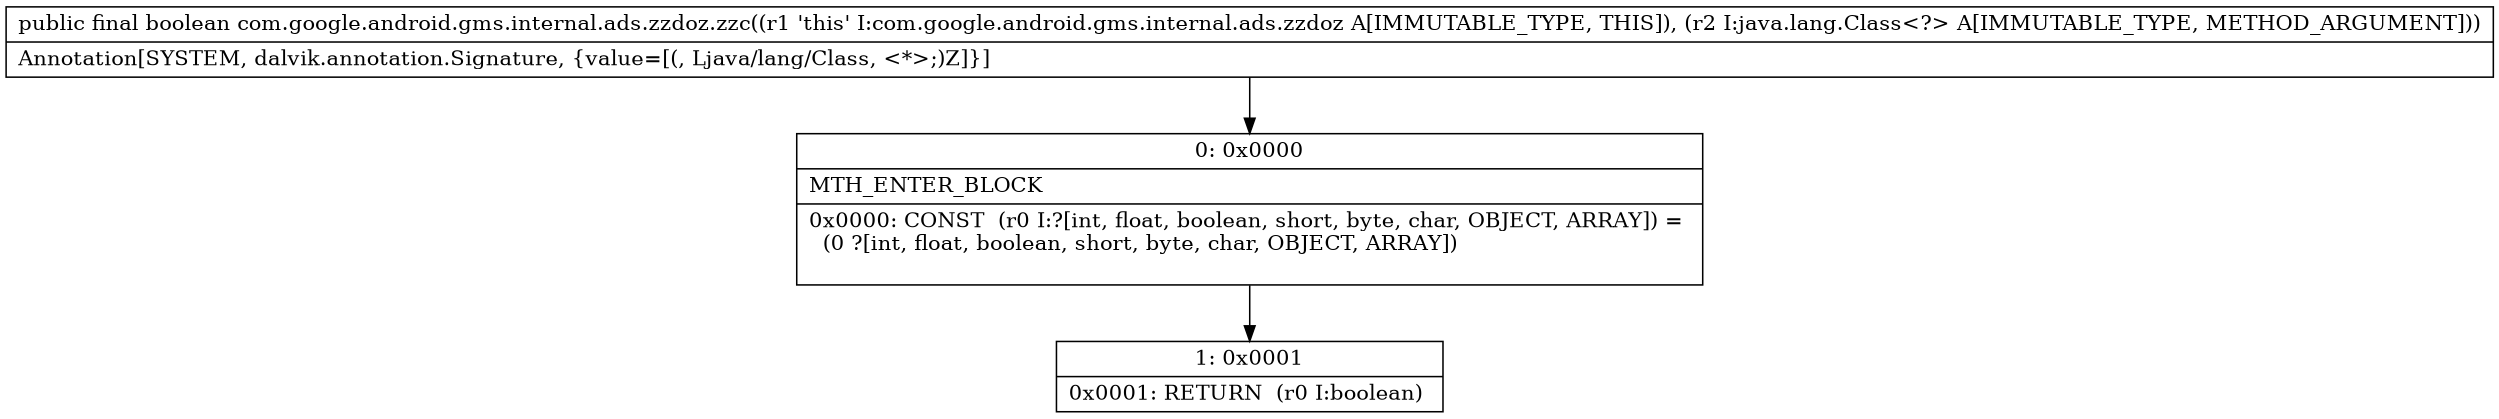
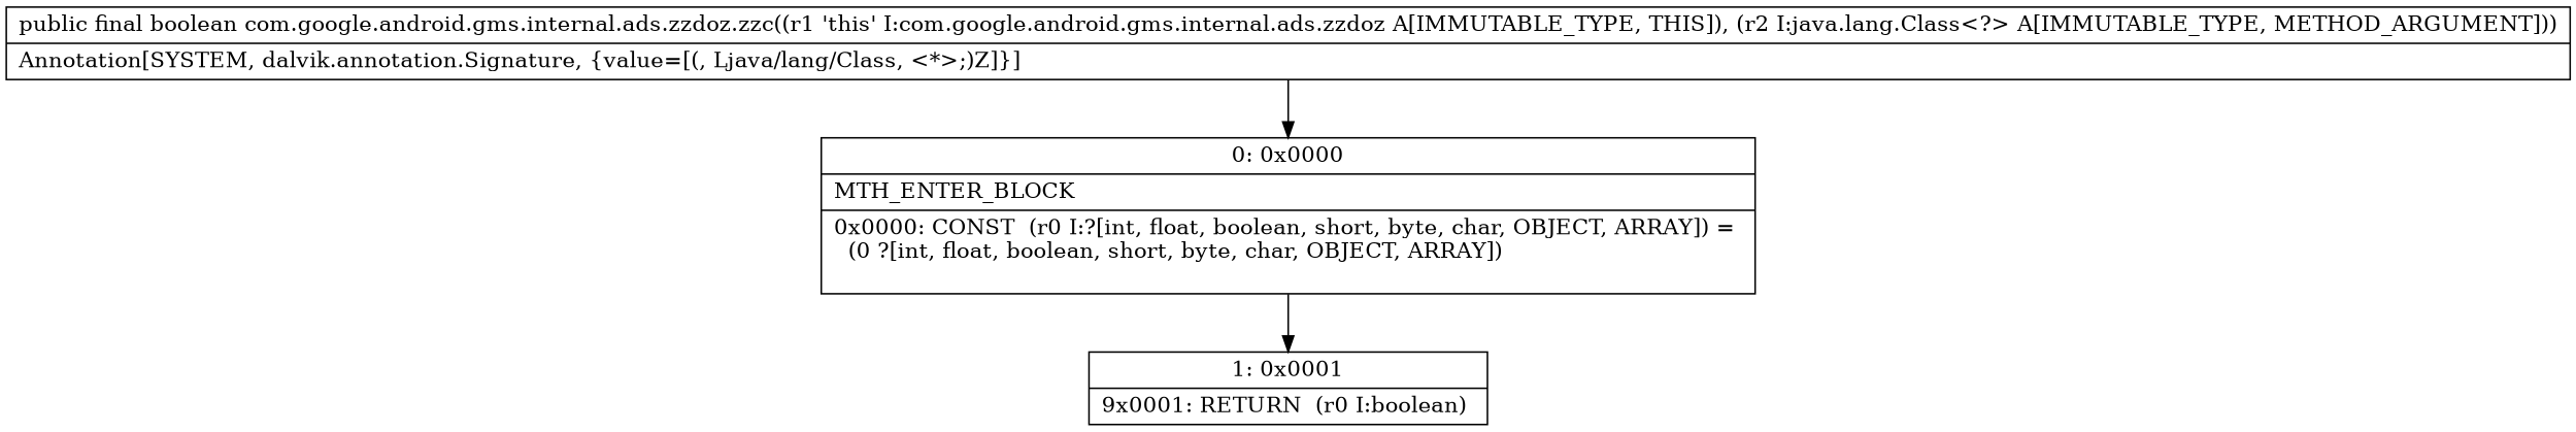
  digraph {
    node [shape=record]
    n1 [label="{0\:\ 0x0000|MTH_ENTER_BLOCK\l|0x0000: CONST  (r0 I:?[int, float, boolean, short, byte, char, OBJECT, ARRAY]) = \l  (0 ?[int, float, boolean, short, byte, char, OBJECT, ARRAY])\l \l}"]
-   n2 [label="{1\:\ 0x0001|0x0001: RETURN  (r0 I:boolean) \l}"]
+   n2 [label="{1\:\ 0x0001|9x0001: RETURN  (r0 I:boolean) \l}"]
    n3 [label="{public final boolean com.google.android.gms.internal.ads.zzdoz.zzc((r1 'this' I:com.google.android.gms.internal.ads.zzdoz A[IMMUTABLE_TYPE, THIS]), (r2 I:java.lang.Class\<?\> A[IMMUTABLE_TYPE, METHOD_ARGUMENT]))  | Annotation[SYSTEM, dalvik.annotation.Signature, \{value=[(, Ljava\/lang\/Class, \<*\>;)Z]\}]\l}"]
    n1 -> n2
    n3 -> n1
  }
